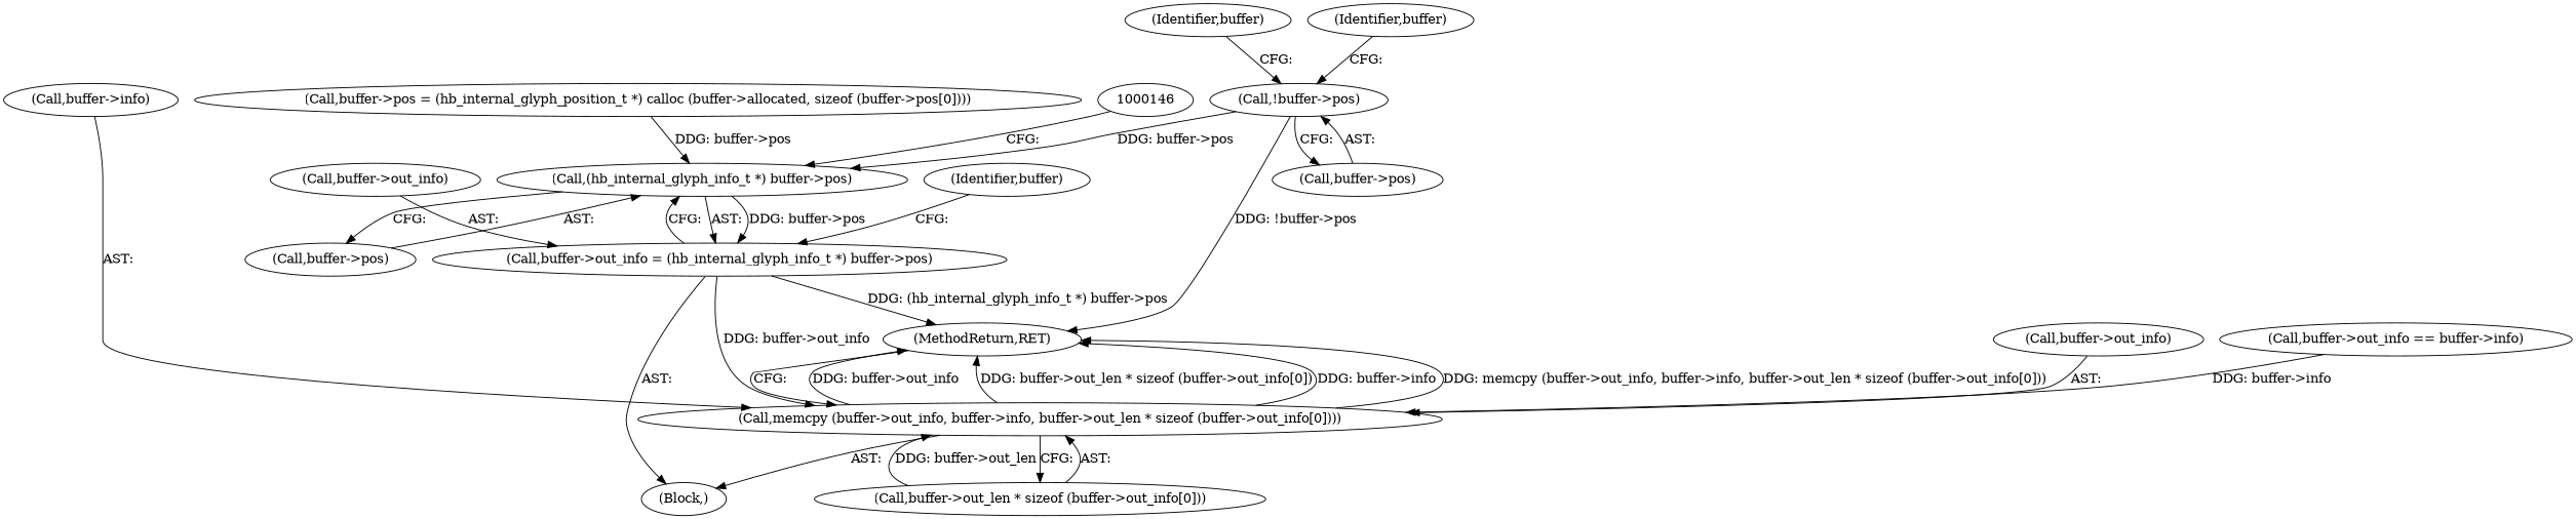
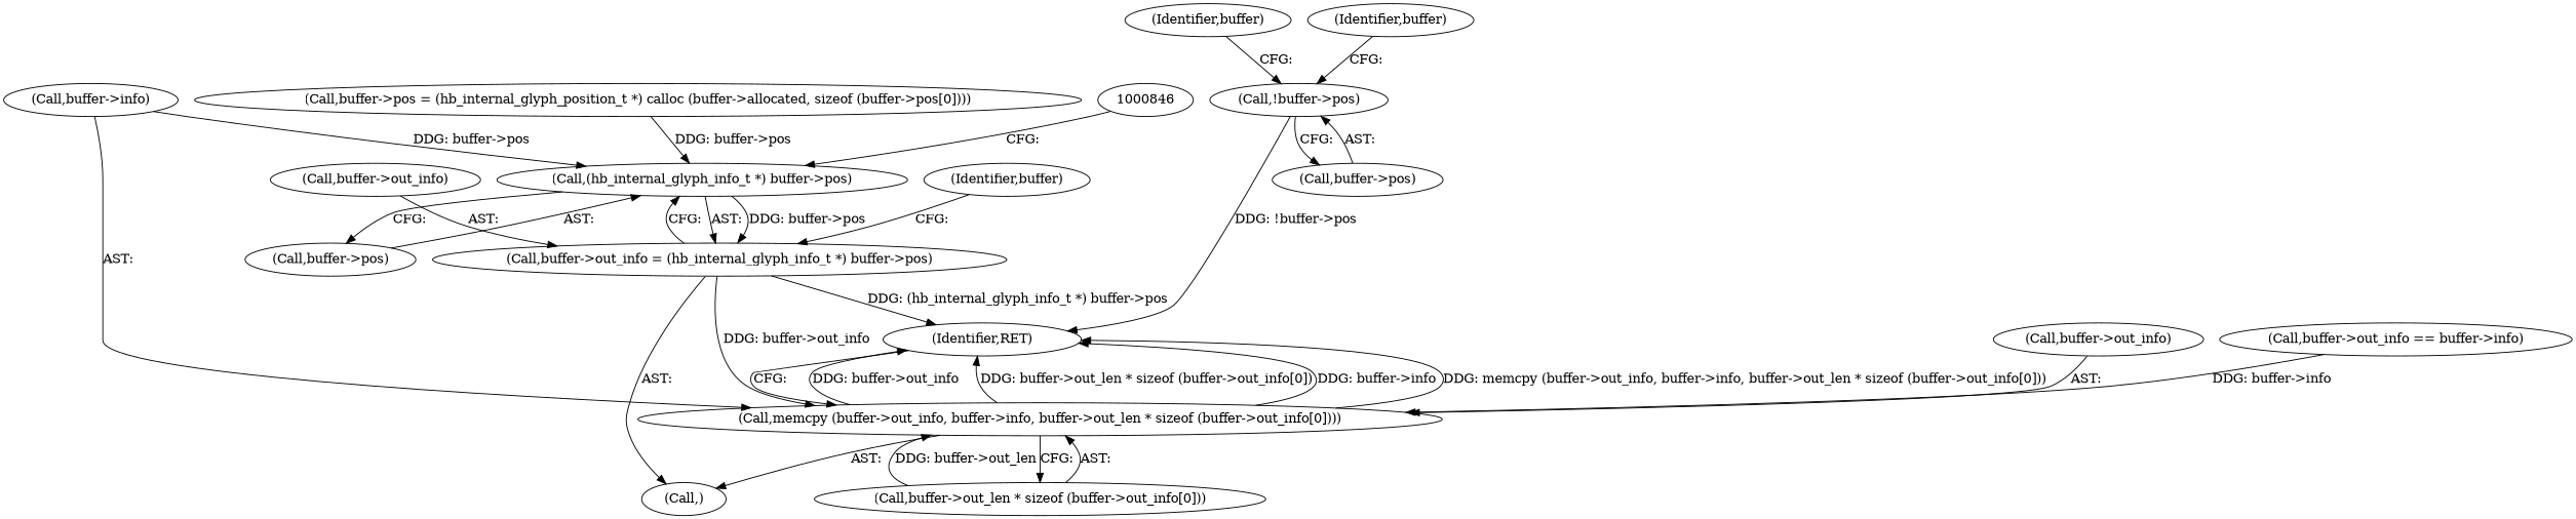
  digraph {
    n1 [label="(Call,!buffer->pos)"]
    n2 [label="(Call,(hb_internal_glyph_info_t *) buffer->pos)"]
-   n3 [label="(MethodReturn,RET)"]
+   n3 [label="(Identifier,RET)"]
    n4 [label="(Call,buffer->pos)"]
    n5 [label="(Call,buffer->out_info = (hb_internal_glyph_info_t *) buffer->pos)"]
    n6 [label="(Call,buffer->pos)"]
    n7 [label="(Call,memcpy (buffer->out_info, buffer->info, buffer->out_len * sizeof (buffer->out_info[0])))"]
-   n8 [label="(Block,)"]
+   n8 [label="(Call,)"]
    n9 [label="(Call,buffer->out_len * sizeof (buffer->out_info[0]))"]
    n10 [label="(Call,buffer->out_info == buffer->info)"]
    n11 [label="(Identifier,buffer)"]
    n12 [label="(Identifier,buffer)"]
    n13 [label="(Call,buffer->out_info)"]
    n14 [label="(Call,buffer->info)"]
    n15 [label="(Identifier,buffer)"]
    n16 [label="(Call,buffer->pos = (hb_internal_glyph_position_t *) calloc (buffer->allocated, sizeof (buffer->pos[0])))"]
    n17 [label="(Call,buffer->out_info)"]
-   1000146
-   n1 -> n2 [label="DDG: buffer->pos"]
+   1000146 [label=1000846]
+   n14 -> n2 [label="DDG: buffer->pos"]
    n1 -> n3 [label="DDG: !buffer->pos"]
    n1 -> n4 [label="CFG: "]
    n2 -> n5 [label="AST: "]
    n2 -> n5 [label="DDG: buffer->pos"]
    n2 -> n6 [label="CFG: "]
    n3 -> n7 [label="CFG: "]
    n4 -> n1 [label="AST: "]
    n5 -> n2 [label="CFG: "]
    n5 -> n3 [label="DDG: (hb_internal_glyph_info_t *) buffer->pos"]
    n5 -> n7 [label="DDG: buffer->out_info"]
    n5 -> n8 [label="AST: "]
    n6 -> n2 [label="AST: "]
    n7 -> n3 [label="DDG: buffer->out_info"]
    n7 -> n3 [label="DDG: buffer->out_len * sizeof (buffer->out_info[0])"]
    n7 -> n3 [label="DDG: buffer->info"]
    n7 -> n3 [label="DDG: memcpy (buffer->out_info, buffer->info, buffer->out_len * sizeof (buffer->out_info[0]))"]
    n7 -> n8 [label="AST: "]
    n7 -> n9 [label="CFG: "]
    n9 -> n7 [label="AST: "]
    n9 -> n7 [label="DDG: buffer->out_len"]
    n10 -> n7 [label="DDG: buffer->info"]
    n11 -> n5 [label="CFG: "]
    n12 -> n1 [label="CFG: "]
    n13 -> n5 [label="AST: "]
    n14 -> n7 [label="AST: "]
    n15 -> n1 [label="CFG: "]
    n16 -> n2 [label="DDG: buffer->pos"]
    n17 -> n7 [label="AST: "]
    1000146 -> n2 [label="CFG: "]
  }
